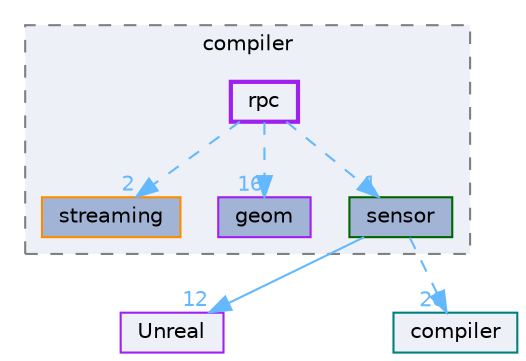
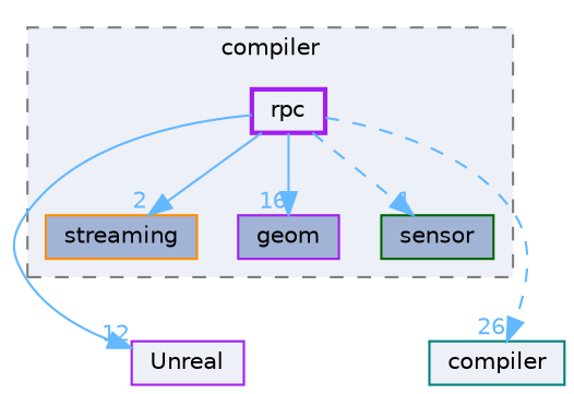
  digraph {
    compound=true
    node [color=purple fillcolor="#a2b4d6" fontname=Helvetica fontsize=10 shape=box style=filled]
    edge [color=steelblue1 fontcolor=steelblue1 fontname=Helvetica fontsize=10 labeldistance=1.5 labelfontname=Helvetica labelfontsize=10 style=solid]
    n1 [color=darkorange height=0.2 label=streaming width=0.4]
    n2 [height=0.2 label=geom width=0.4]
    n3 [color=darkgreen height=0.2 label=sensor width=0.4]
    n4 [fillcolor="#edf0f7" height=0.2 label=rpc style="filled,bold" width=0.4]
    n5 [fillcolor="#edf0f7" height=0.2 label=Unreal width=0.4]
    n6 [color=teal fillcolor="#edf0f7" height=0.2 label=compiler width=0.4]
    subgraph cluster_1 {
      bgcolor="#edf0f7"
      fontname=Helvetica
      fontsize=10
      label=compiler
      pencolor=grey50
      style="filled,dashed"
      n1
      n2
      n3
      n4
    }
-   n4 -> n1 [headlabel=2 style=dashed]
-   n4 -> n2 [headlabel=16 style=dashed]
+   n4 -> n1 [headlabel=2]
+   n4 -> n2 [headlabel=16]
    n4 -> n3 [headlabel=1 style=dashed]
-   n3 -> n5 [headlabel=12]
-   n3 -> n6 [headlabel=26 style=dashed]
+   n4 -> n5 [headlabel=12]
+   n4 -> n6 [headlabel=26 style=dashed]
  }
